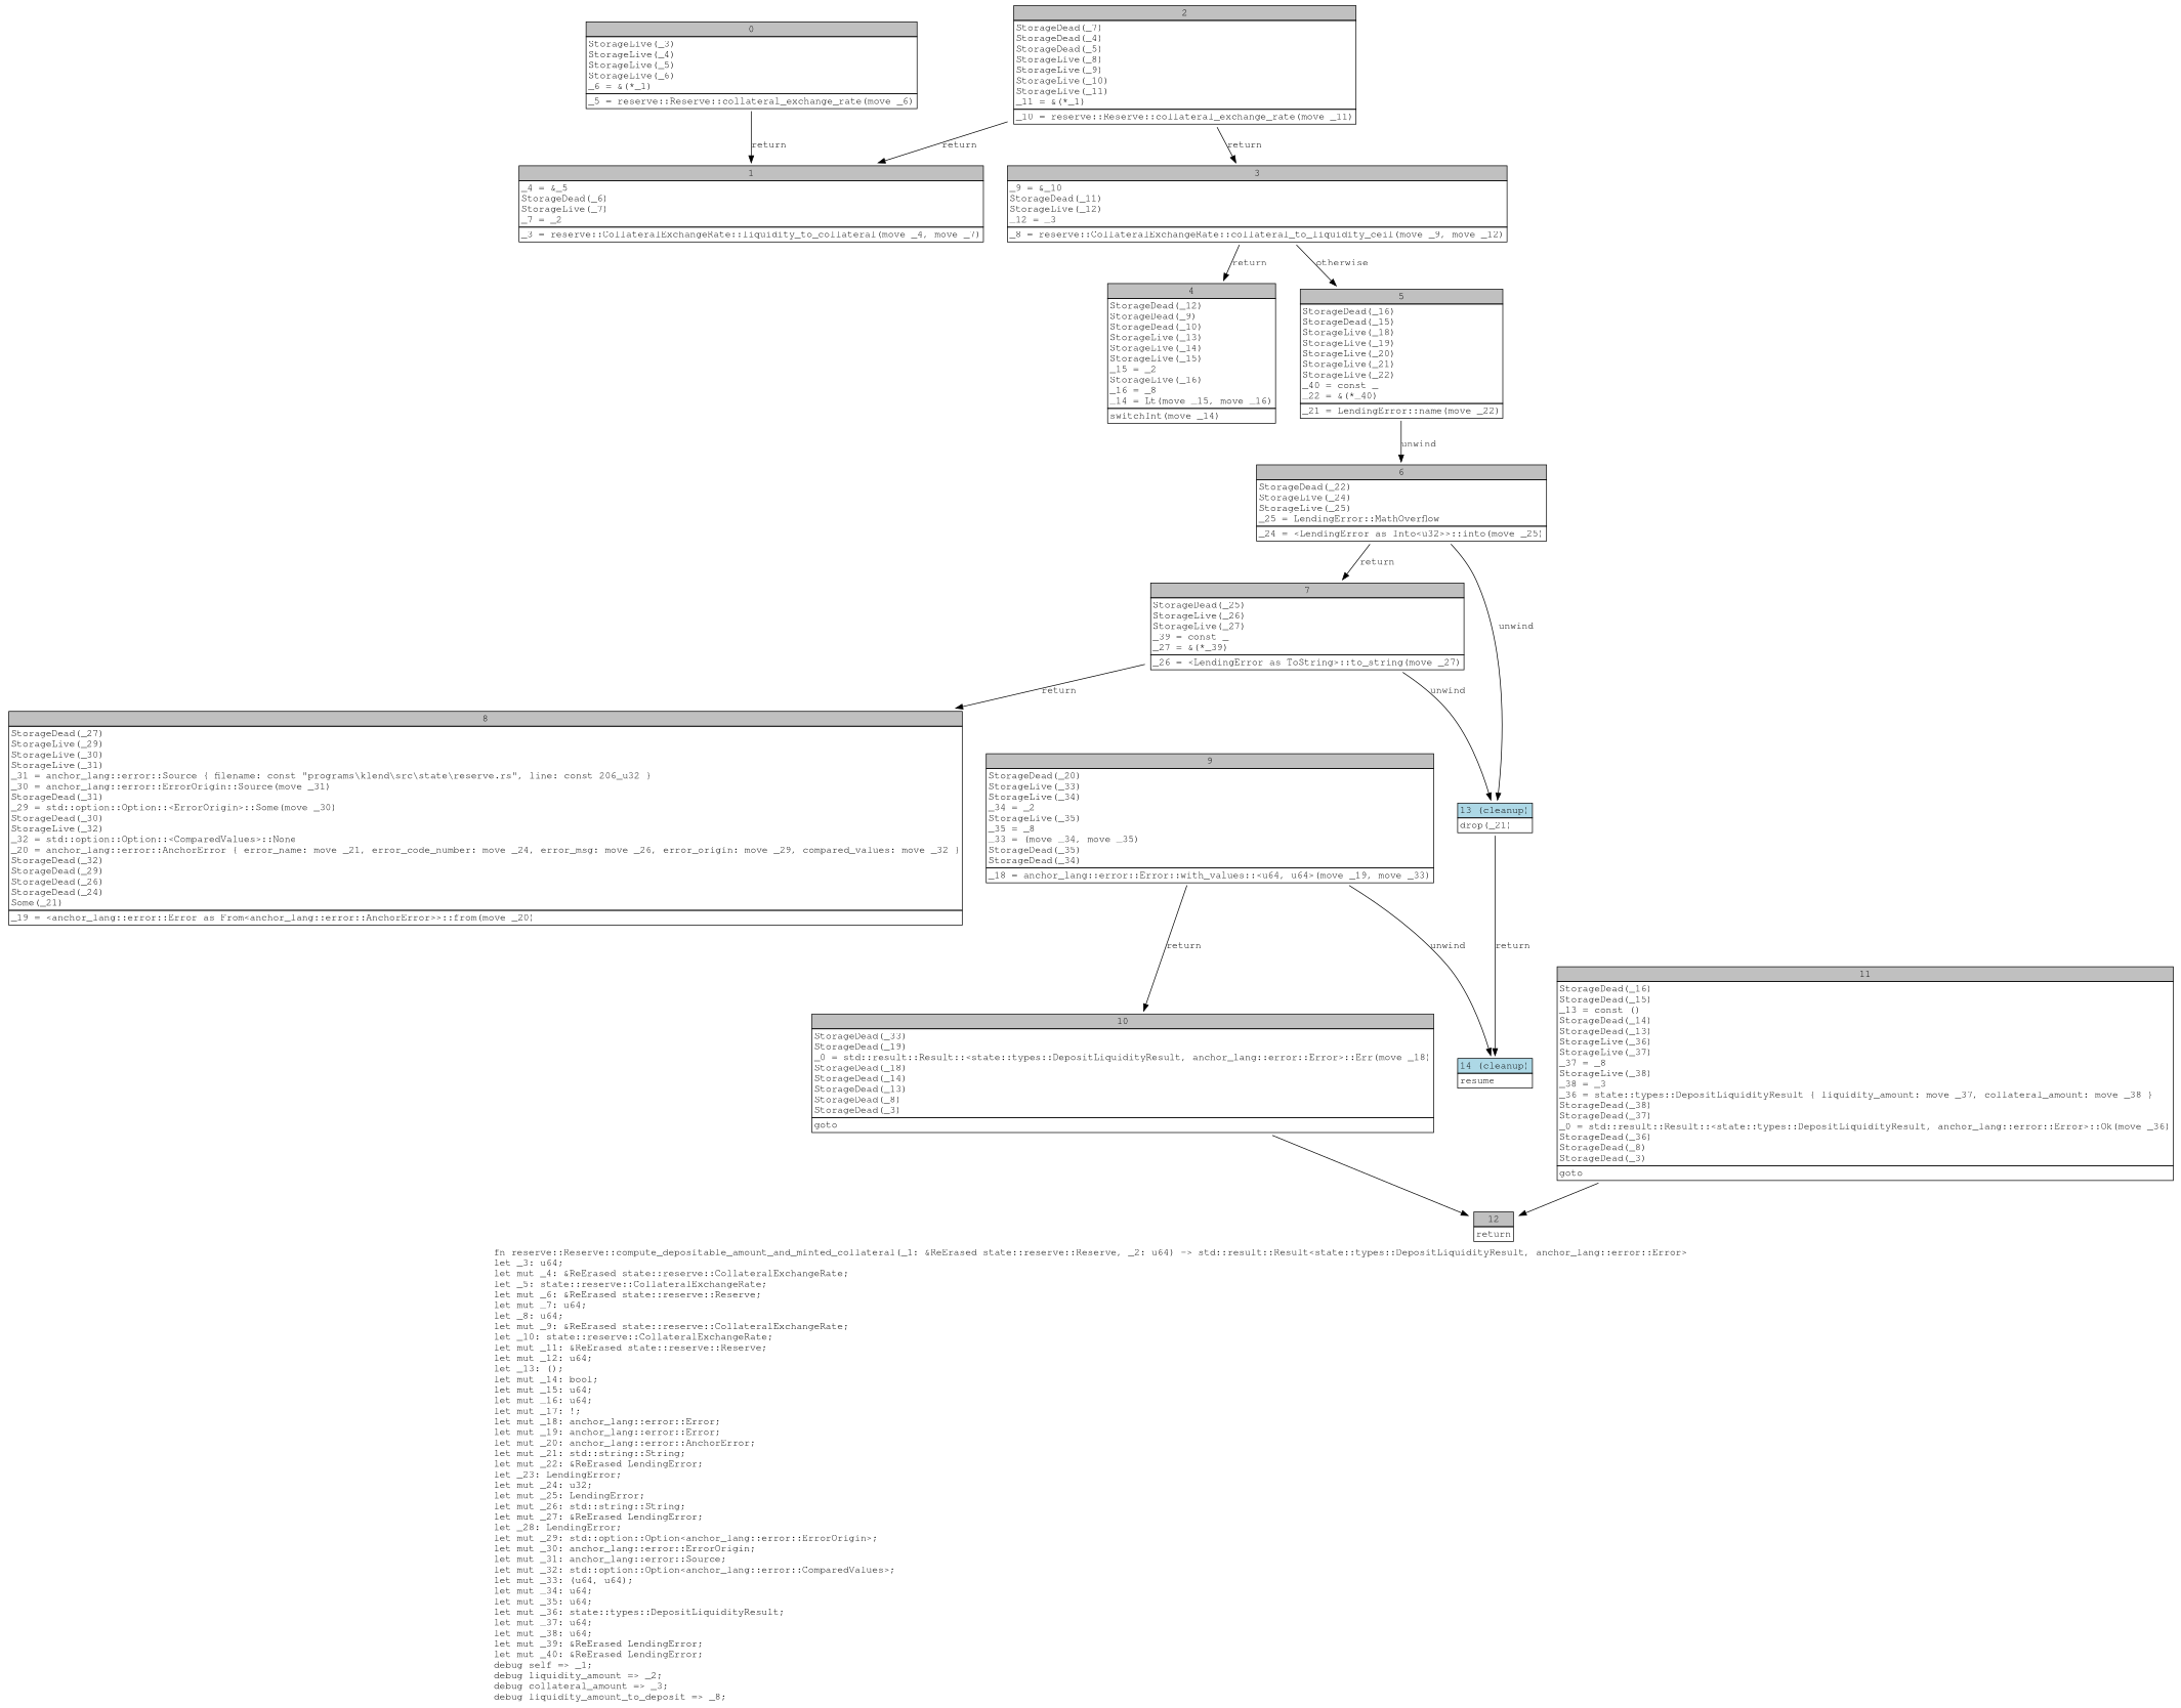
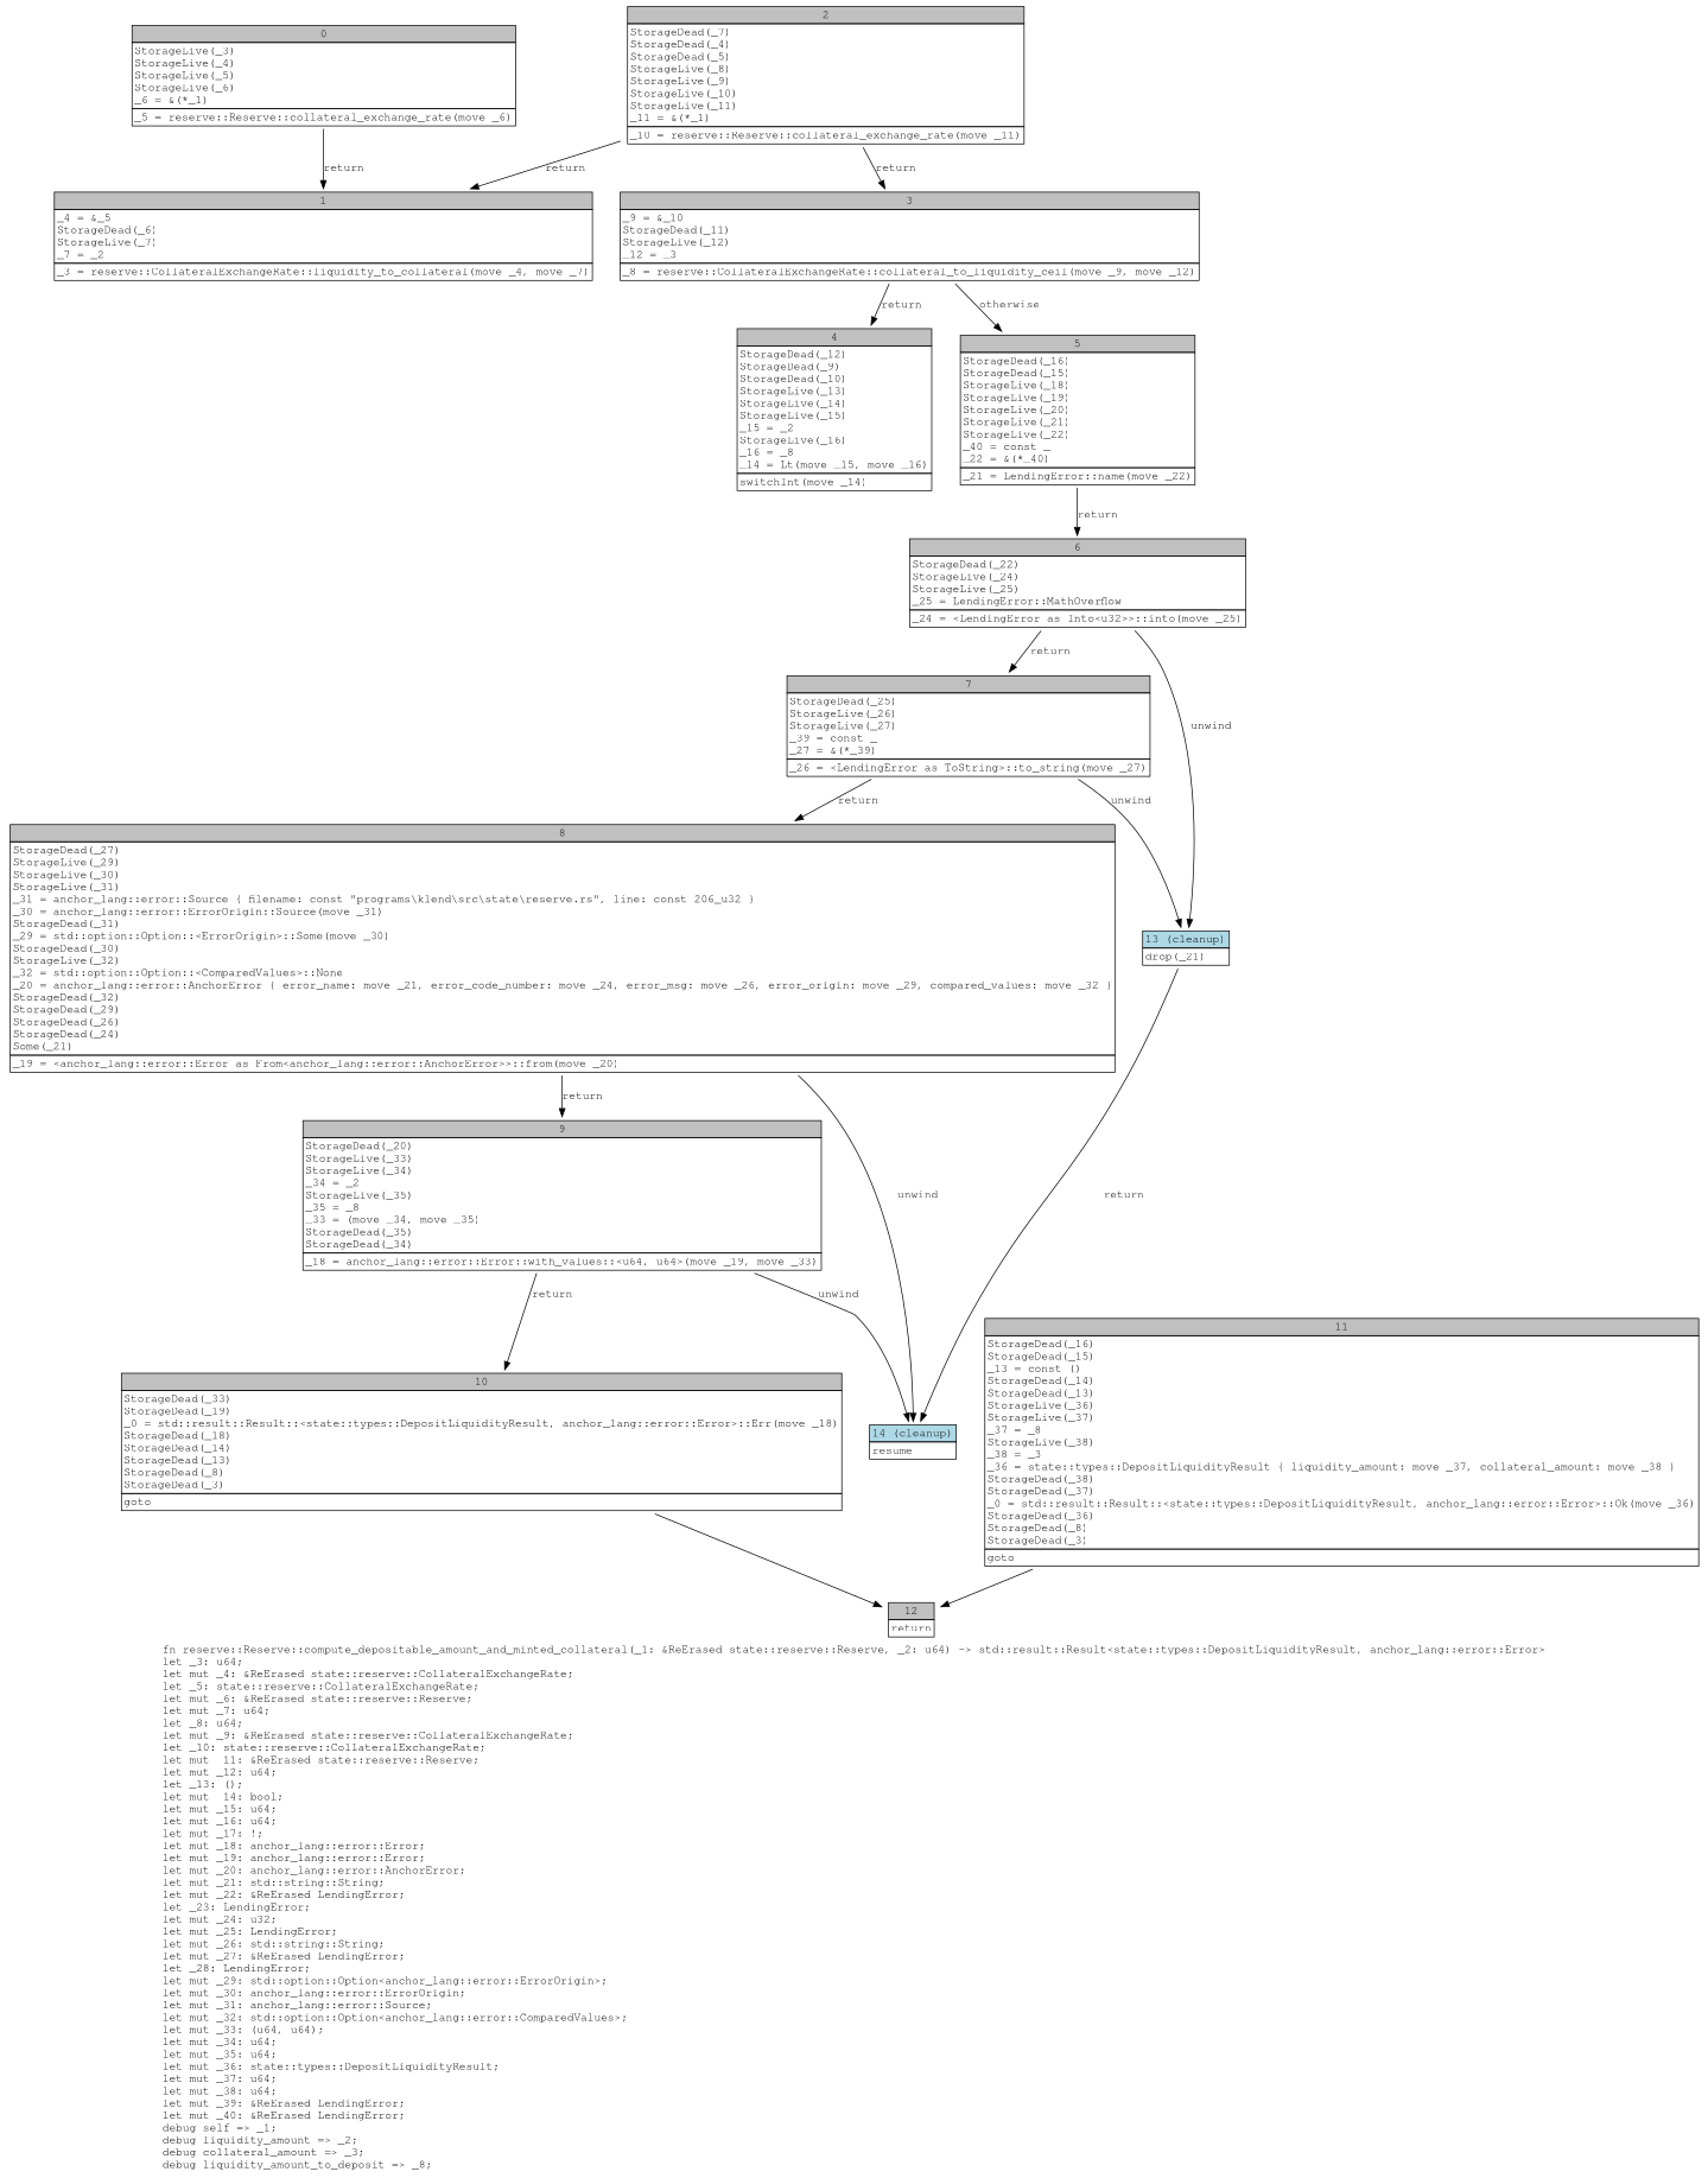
  digraph {
    fontname="Courier, monospace"
    label=<fn reserve::Reserve::compute_depositable_amount_and_minted_collateral(_1: &amp;ReErased state::reserve::Reserve, _2: u64) -&gt; std::result::Result&lt;state::types::DepositLiquidityResult, anchor_lang::error::Error&gt;<br align="left"/>let _3: u64;<br align="left"/>let mut _4: &amp;ReErased state::reserve::CollateralExchangeRate;<br align="left"/>let _5: state::reserve::CollateralExchangeRate;<br align="left"/>let mut _6: &amp;ReErased state::reserve::Reserve;<br align="left"/>let mut _7: u64;<br align="left"/>let _8: u64;<br align="left"/>let mut _9: &amp;ReErased state::reserve::CollateralExchangeRate;<br align="left"/>let _10: state::reserve::CollateralExchangeRate;<br align="left"/>let mut _11: &amp;ReErased state::reserve::Reserve;<br align="left"/>let mut _12: u64;<br align="left"/>let _13: ();<br align="left"/>let mut _14: bool;<br align="left"/>let mut _15: u64;<br align="left"/>let mut _16: u64;<br align="left"/>let mut _17: !;<br align="left"/>let mut _18: anchor_lang::error::Error;<br align="left"/>let mut _19: anchor_lang::error::Error;<br align="left"/>let mut _20: anchor_lang::error::AnchorError;<br align="left"/>let mut _21: std::string::String;<br align="left"/>let mut _22: &amp;ReErased LendingError;<br align="left"/>let _23: LendingError;<br align="left"/>let mut _24: u32;<br align="left"/>let mut _25: LendingError;<br align="left"/>let mut _26: std::string::String;<br align="left"/>let mut _27: &amp;ReErased LendingError;<br align="left"/>let _28: LendingError;<br align="left"/>let mut _29: std::option::Option&lt;anchor_lang::error::ErrorOrigin&gt;;<br align="left"/>let mut _30: anchor_lang::error::ErrorOrigin;<br align="left"/>let mut _31: anchor_lang::error::Source;<br align="left"/>let mut _32: std::option::Option&lt;anchor_lang::error::ComparedValues&gt;;<br align="left"/>let mut _33: (u64, u64);<br align="left"/>let mut _34: u64;<br align="left"/>let mut _35: u64;<br align="left"/>let mut _36: state::types::DepositLiquidityResult;<br align="left"/>let mut _37: u64;<br align="left"/>let mut _38: u64;<br align="left"/>let mut _39: &amp;ReErased LendingError;<br align="left"/>let mut _40: &amp;ReErased LendingError;<br align="left"/>debug self =&gt; _1;<br align="left"/>debug liquidity_amount =&gt; _2;<br align="left"/>debug collateral_amount =&gt; _3;<br align="left"/>debug liquidity_amount_to_deposit =&gt; _8;<br align="left"/>>
    node [fontname="Courier, monospace" shape=none]
    edge [fontname="Courier, monospace"]
    n1 [label=<<table border="0" cellborder="1" cellspacing="0"><tr><td bgcolor="gray" align="center" colspan="1">0</td></tr><tr><td align="left" balign="left">StorageLive(_3)<br/>StorageLive(_4)<br/>StorageLive(_5)<br/>StorageLive(_6)<br/>_6 = &amp;(*_1)<br/></td></tr><tr><td align="left">_5 = reserve::Reserve::collateral_exchange_rate(move _6)</td></tr></table>>]
    n2 [label=<<table border="0" cellborder="1" cellspacing="0"><tr><td bgcolor="gray" align="center" colspan="1">1</td></tr><tr><td align="left" balign="left">_4 = &amp;_5<br/>StorageDead(_6)<br/>StorageLive(_7)<br/>_7 = _2<br/></td></tr><tr><td align="left">_3 = reserve::CollateralExchangeRate::liquidity_to_collateral(move _4, move _7)</td></tr></table>>]
    n3 [label=<<table border="0" cellborder="1" cellspacing="0"><tr><td bgcolor="gray" align="center" colspan="1">2</td></tr><tr><td align="left" balign="left">StorageDead(_7)<br/>StorageDead(_4)<br/>StorageDead(_5)<br/>StorageLive(_8)<br/>StorageLive(_9)<br/>StorageLive(_10)<br/>StorageLive(_11)<br/>_11 = &amp;(*_1)<br/></td></tr><tr><td align="left">_10 = reserve::Reserve::collateral_exchange_rate(move _11)</td></tr></table>>]
    n4 [label=<<table border="0" cellborder="1" cellspacing="0"><tr><td bgcolor="gray" align="center" colspan="1">3</td></tr><tr><td align="left" balign="left">_9 = &amp;_10<br/>StorageDead(_11)<br/>StorageLive(_12)<br/>_12 = _3<br/></td></tr><tr><td align="left">_8 = reserve::CollateralExchangeRate::collateral_to_liquidity_ceil(move _9, move _12)</td></tr></table>>]
    n5 [label=<<table border="0" cellborder="1" cellspacing="0"><tr><td bgcolor="gray" align="center" colspan="1">4</td></tr><tr><td align="left" balign="left">StorageDead(_12)<br/>StorageDead(_9)<br/>StorageDead(_10)<br/>StorageLive(_13)<br/>StorageLive(_14)<br/>StorageLive(_15)<br/>_15 = _2<br/>StorageLive(_16)<br/>_16 = _8<br/>_14 = Lt(move _15, move _16)<br/></td></tr><tr><td align="left">switchInt(move _14)</td></tr></table>>]
    n6 [label=<<table border="0" cellborder="1" cellspacing="0"><tr><td bgcolor="gray" align="center" colspan="1">5</td></tr><tr><td align="left" balign="left">StorageDead(_16)<br/>StorageDead(_15)<br/>StorageLive(_18)<br/>StorageLive(_19)<br/>StorageLive(_20)<br/>StorageLive(_21)<br/>StorageLive(_22)<br/>_40 = const _<br/>_22 = &amp;(*_40)<br/></td></tr><tr><td align="left">_21 = LendingError::name(move _22)</td></tr></table>>]
    n7 [label=<<table border="0" cellborder="1" cellspacing="0"><tr><td bgcolor="gray" align="center" colspan="1">6</td></tr><tr><td align="left" balign="left">StorageDead(_22)<br/>StorageLive(_24)<br/>StorageLive(_25)<br/>_25 = LendingError::MathOverflow<br/></td></tr><tr><td align="left">_24 = &lt;LendingError as Into&lt;u32&gt;&gt;::into(move _25)</td></tr></table>>]
    n8 [label=<<table border="0" cellborder="1" cellspacing="0"><tr><td bgcolor="gray" align="center" colspan="1">11</td></tr><tr><td align="left" balign="left">StorageDead(_16)<br/>StorageDead(_15)<br/>_13 = const ()<br/>StorageDead(_14)<br/>StorageDead(_13)<br/>StorageLive(_36)<br/>StorageLive(_37)<br/>_37 = _8<br/>StorageLive(_38)<br/>_38 = _3<br/>_36 = state::types::DepositLiquidityResult { liquidity_amount: move _37, collateral_amount: move _38 }<br/>StorageDead(_38)<br/>StorageDead(_37)<br/>_0 = std::result::Result::&lt;state::types::DepositLiquidityResult, anchor_lang::error::Error&gt;::Ok(move _36)<br/>StorageDead(_36)<br/>StorageDead(_8)<br/>StorageDead(_3)<br/></td></tr><tr><td align="left">goto</td></tr></table>>]
    n9 [label=<<table border="0" cellborder="1" cellspacing="0"><tr><td bgcolor="gray" align="center" colspan="1">12</td></tr><tr><td align="left">return</td></tr></table>>]
    n10 [label=<<table border="0" cellborder="1" cellspacing="0"><tr><td bgcolor="gray" align="center" colspan="1">7</td></tr><tr><td align="left" balign="left">StorageDead(_25)<br/>StorageLive(_26)<br/>StorageLive(_27)<br/>_39 = const _<br/>_27 = &amp;(*_39)<br/></td></tr><tr><td align="left">_26 = &lt;LendingError as ToString&gt;::to_string(move _27)</td></tr></table>>]
    n11 [label=<<table border="0" cellborder="1" cellspacing="0"><tr><td bgcolor="lightblue" align="center" colspan="1">13 (cleanup)</td></tr><tr><td align="left">drop(_21)</td></tr></table>>]
    n12 [label=<<table border="0" cellborder="1" cellspacing="0"><tr><td bgcolor="gray" align="center" colspan="1">8</td></tr><tr><td align="left" balign="left">StorageDead(_27)<br/>StorageLive(_29)<br/>StorageLive(_30)<br/>StorageLive(_31)<br/>_31 = anchor_lang::error::Source { filename: const &quot;programs\\klend\\src\\state\\reserve.rs&quot;, line: const 206_u32 }<br/>_30 = anchor_lang::error::ErrorOrigin::Source(move _31)<br/>StorageDead(_31)<br/>_29 = std::option::Option::&lt;ErrorOrigin&gt;::Some(move _30)<br/>StorageDead(_30)<br/>StorageLive(_32)<br/>_32 = std::option::Option::&lt;ComparedValues&gt;::None<br/>_20 = anchor_lang::error::AnchorError { error_name: move _21, error_code_number: move _24, error_msg: move _26, error_origin: move _29, compared_values: move _32 }<br/>StorageDead(_32)<br/>StorageDead(_29)<br/>StorageDead(_26)<br/>StorageDead(_24)<br/>Some(_21)<br/></td></tr><tr><td align="left">_19 = &lt;anchor_lang::error::Error as From&lt;anchor_lang::error::AnchorError&gt;&gt;::from(move _20)</td></tr></table>>]
    n13 [label=<<table border="0" cellborder="1" cellspacing="0"><tr><td bgcolor="lightblue" align="center" colspan="1">14 (cleanup)</td></tr><tr><td align="left">resume</td></tr></table>>]
    n14 [label=<<table border="0" cellborder="1" cellspacing="0"><tr><td bgcolor="gray" align="center" colspan="1">9</td></tr><tr><td align="left" balign="left">StorageDead(_20)<br/>StorageLive(_33)<br/>StorageLive(_34)<br/>_34 = _2<br/>StorageLive(_35)<br/>_35 = _8<br/>_33 = (move _34, move _35)<br/>StorageDead(_35)<br/>StorageDead(_34)<br/></td></tr><tr><td align="left">_18 = anchor_lang::error::Error::with_values::&lt;u64, u64&gt;(move _19, move _33)</td></tr></table>>]
    n15 [label=<<table border="0" cellborder="1" cellspacing="0"><tr><td bgcolor="gray" align="center" colspan="1">10</td></tr><tr><td align="left" balign="left">StorageDead(_33)<br/>StorageDead(_19)<br/>_0 = std::result::Result::&lt;state::types::DepositLiquidityResult, anchor_lang::error::Error&gt;::Err(move _18)<br/>StorageDead(_18)<br/>StorageDead(_14)<br/>StorageDead(_13)<br/>StorageDead(_8)<br/>StorageDead(_3)<br/></td></tr><tr><td align="left">goto</td></tr></table>>]
    n1 -> n2 [label=return]
    n3 -> n2 [label=return]
    n3 -> n4 [label=return]
    n4 -> n5 [label=return]
    n4 -> n6 [label=otherwise]
-   n6 -> n7 [label=unwind]
+   n6 -> n7 [label=return]
    n7 -> n10 [label=return]
    n7 -> n11 [label=unwind]
    n8 -> n9
    n10 -> n11 [label=unwind]
    n10 -> n12 [label=return]
    n11 -> n13 [label=return]
+   n12 -> n13 [label=unwind]
+   n12 -> n14 [label=return]
    n14 -> n13 [label=unwind]
    n14 -> n15 [label=return]
    n15 -> n9
  }
